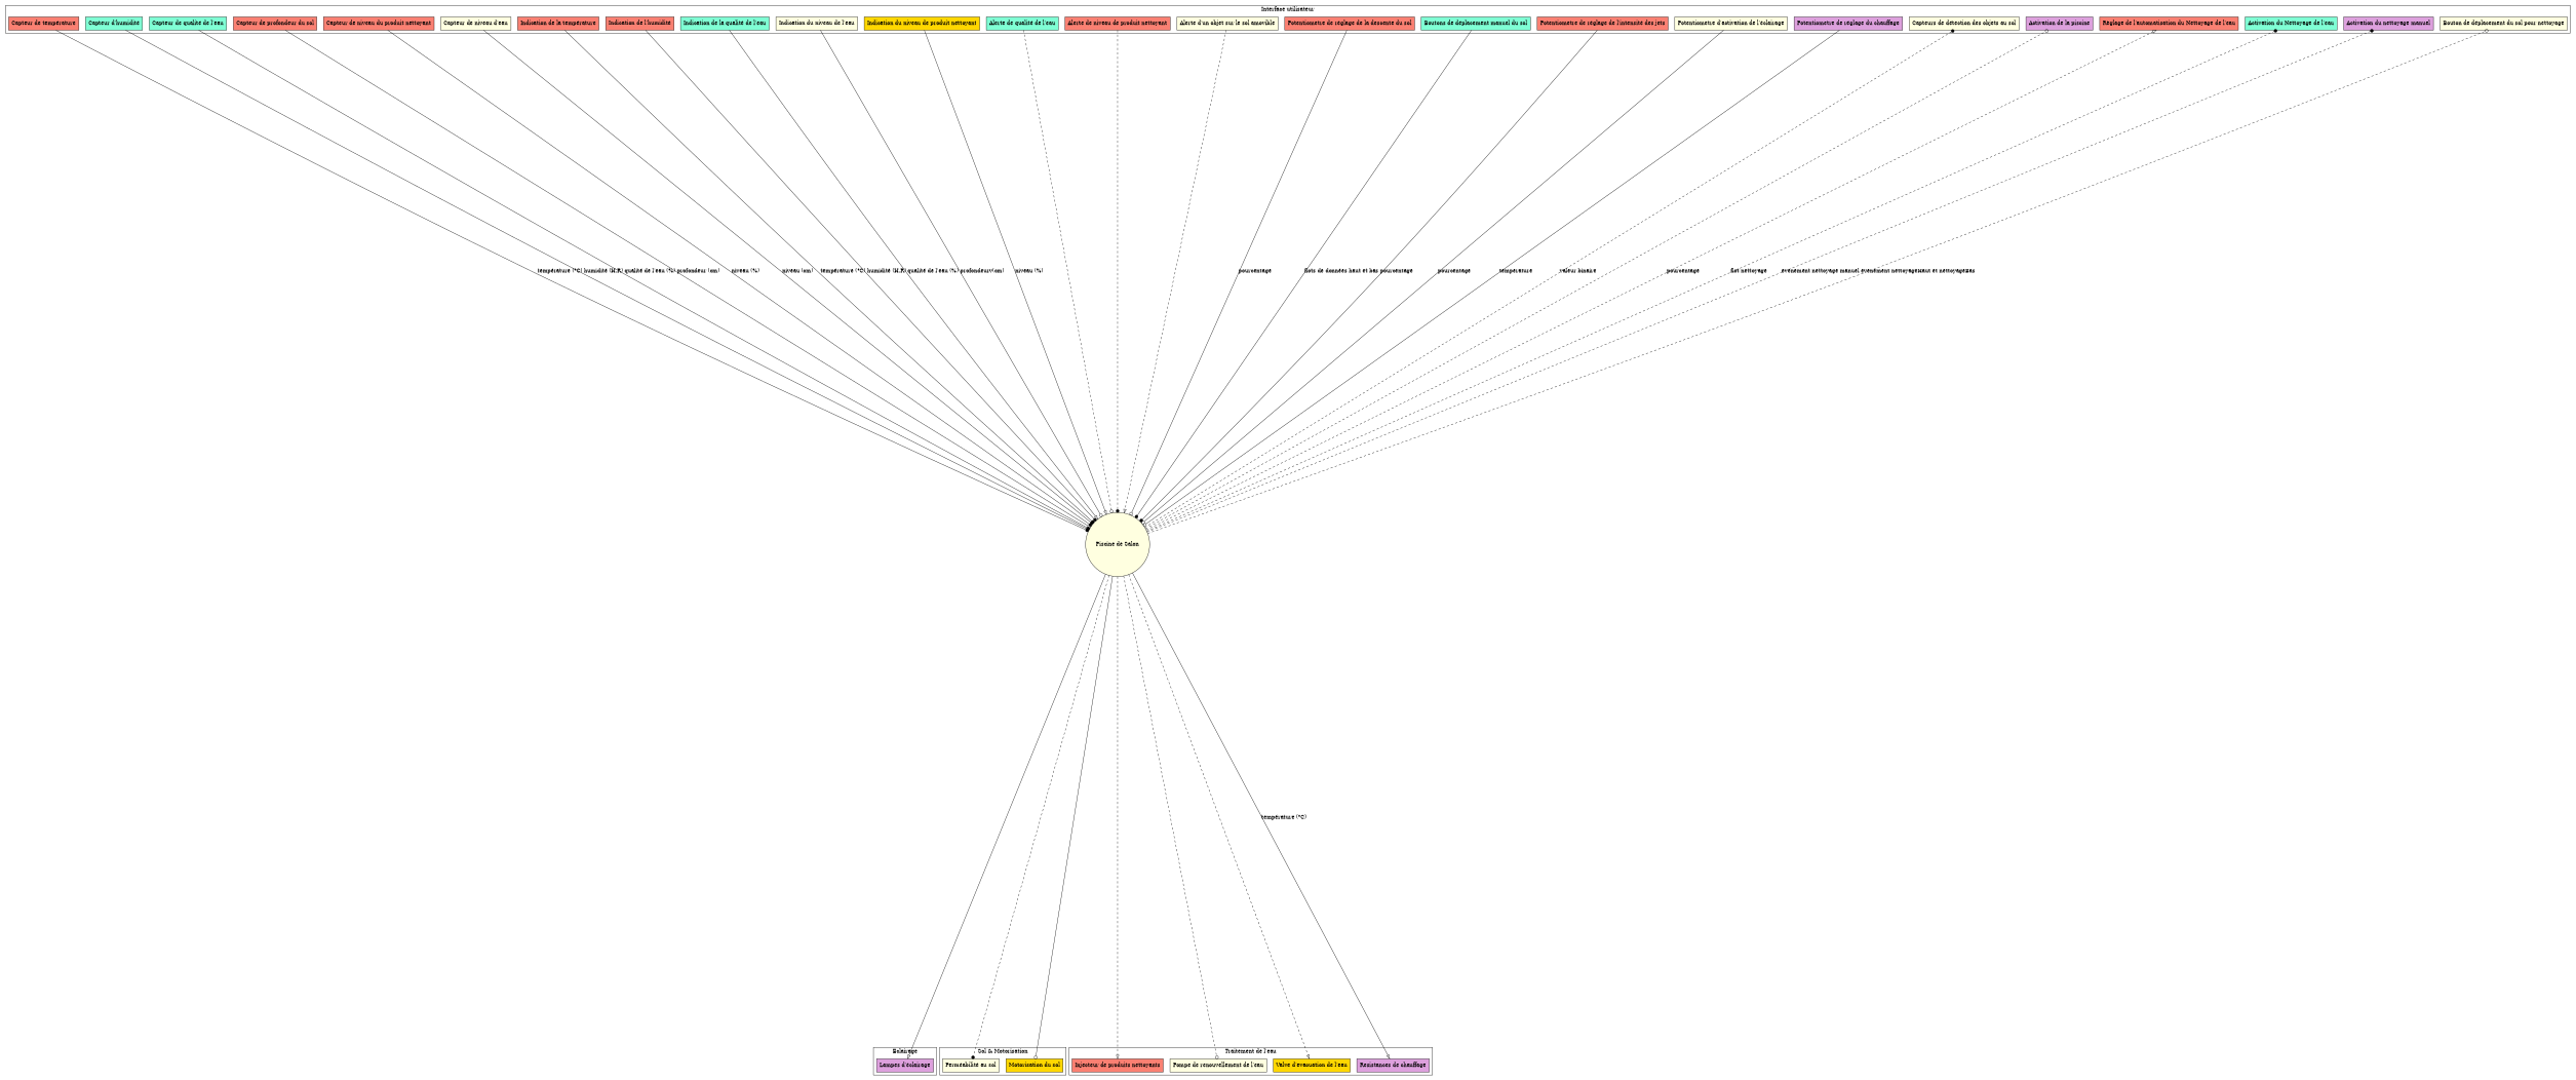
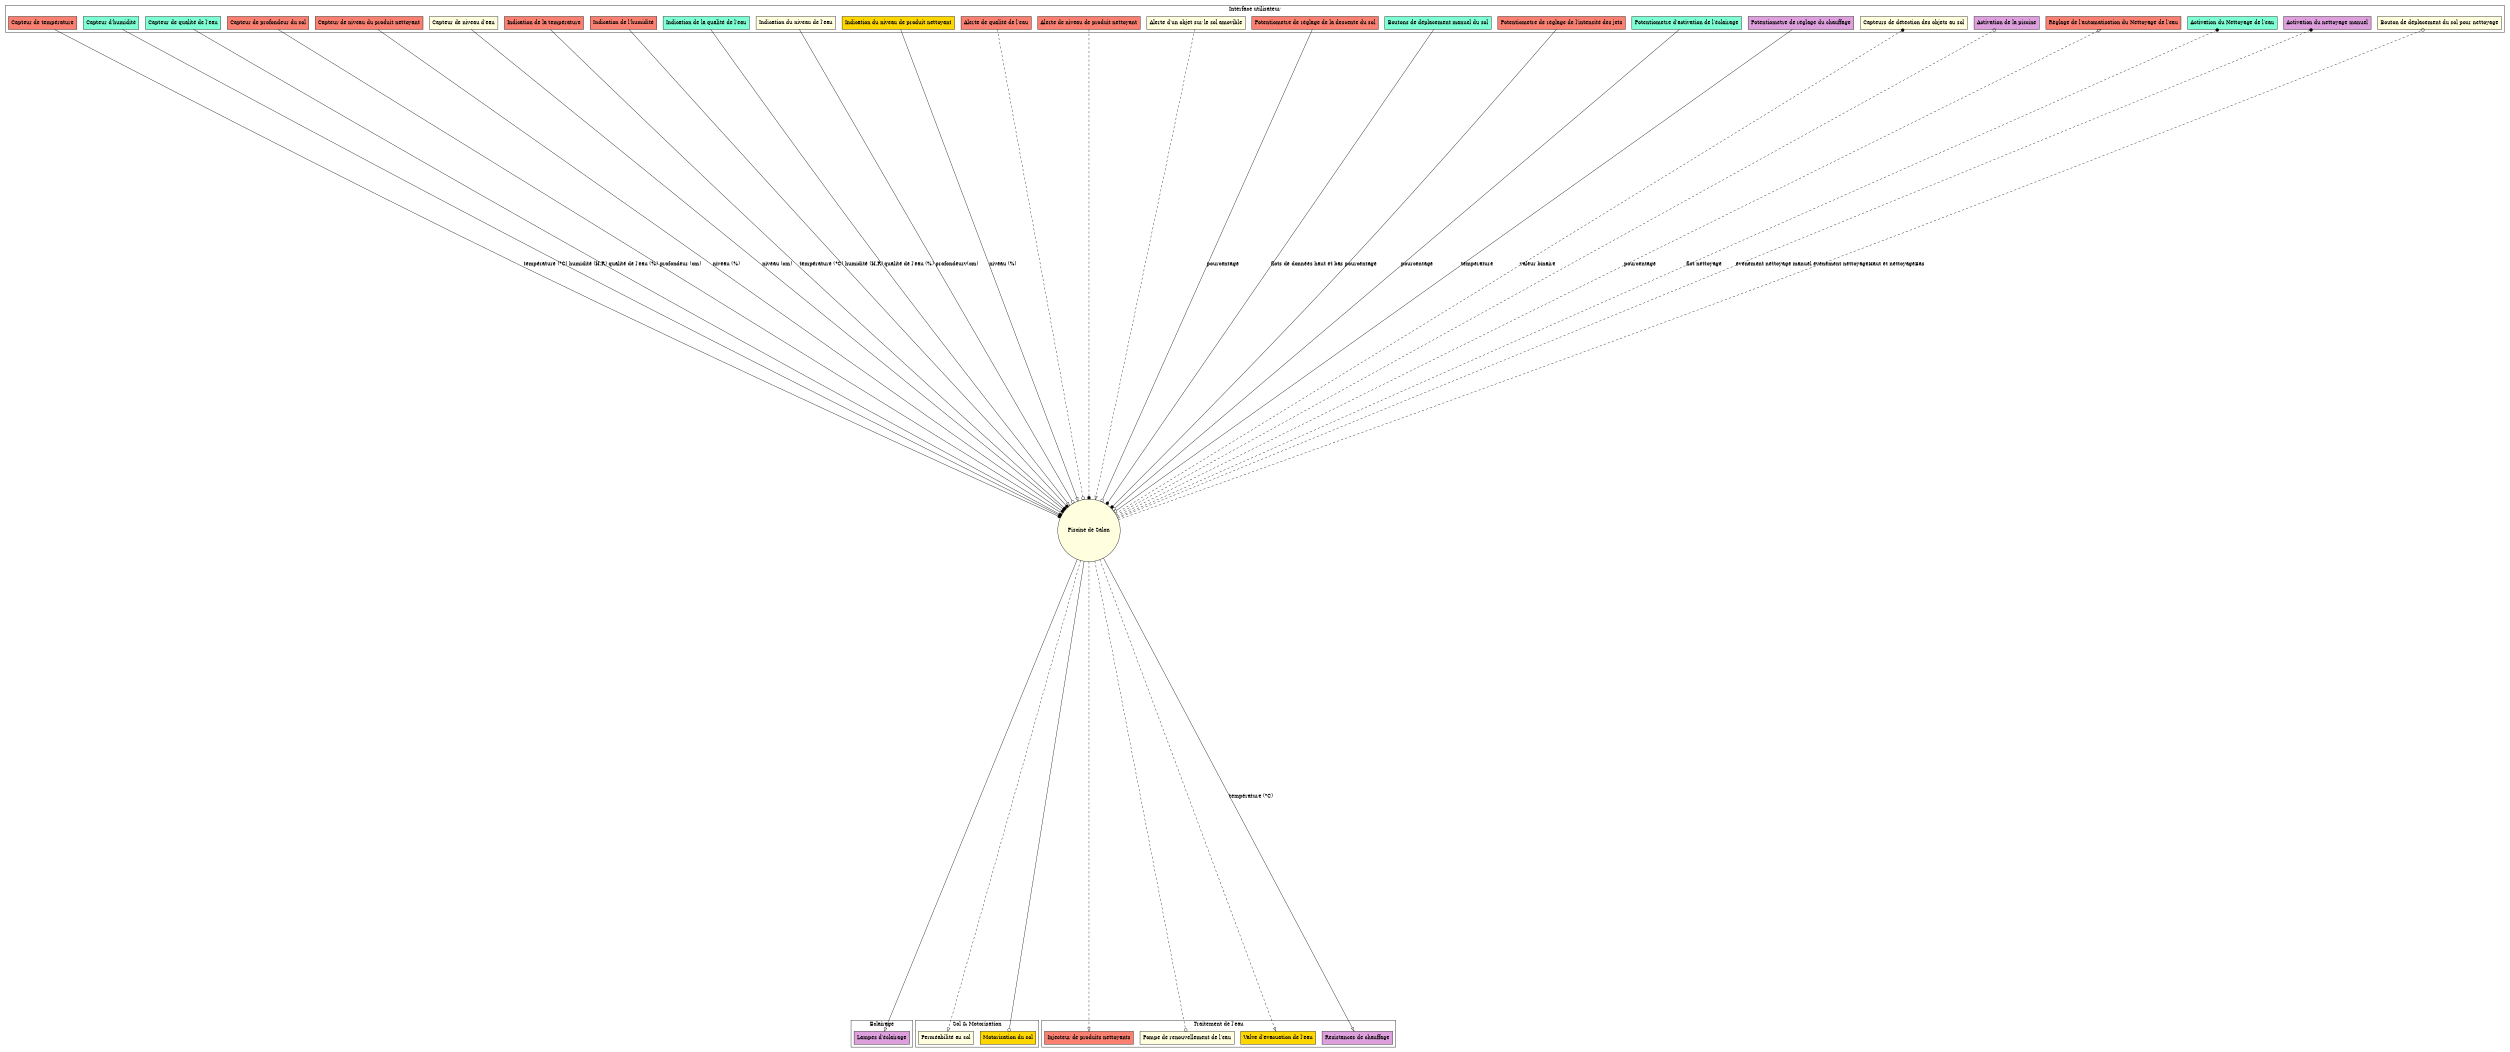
  digraph {
    ranksep=18
    node [fillcolor=salmon shape=rect style=filled]
    edge [arrowhead=dot]
    n1 [label="Capteur de température"]
    n2 [fillcolor=aquamarine label="Capteur d'humidité"]
    n3 [fillcolor=aquamarine label="Capteur de qualité de l'eau"]
    n4 [label="Capteur de profondeur du sol"]
    n5 [fillcolor=lightyellow label="Capteurs de détection des objets au sol"]
    n6 [label="Capteur de niveau du produit nettoyant"]
    n7 [fillcolor=lightyellow label="Capteur de niveau d'eau"]
    n8 [label="Indication de la température"]
    n9 [label="Indication de l'humidité"]
    n10 [fillcolor=aquamarine label="Indication de la qualité de l'eau"]
    n11 [fillcolor=lightyellow label="Indication du niveau de l'eau"]
    n12 [fillcolor=gold label="Indication du niveau de produit nettoyant"]
-   n13 [fillcolor=aquamarine label="Alerte de qualité de l'eau"]
+   n13 [label="Alerte de qualité de l'eau"]
    n14 [label="Alerte de niveau de produit nettoyant"]
    n15 [fillcolor=lightyellow label="Alerte d'un objet sur le sol amovible"]
    n16 [fillcolor=plum label="Activation de la piscine"]
    n17 [label="Potentiometre de réglage de la descente du sol"]
    n18 [fillcolor=aquamarine label="Boutons de déplacement manuel du sol"]
    n19 [label="Potentiometre de réglage de l'intensité des jets"]
-   n20 [fillcolor=lightyellow label="Potentiometre d'activation de l'éclairage"]
+   n20 [fillcolor=aquamarine label="Potentiometre d'activation de l'éclairage"]
    n21 [fillcolor=plum label="Potentiometre de réglage du chauffage"]
    n22 [label="Règlage de l'automatisation du Nettoyage de l'eau"]
    n23 [fillcolor=aquamarine label="Activation du Nettoyage de l'eau"]
    n24 [fillcolor=plum label="Activation du nettoyage manuel"]
    n25 [fillcolor=lightyellow label="Bouton de déplacement du sol pour nettoyage"]
    n26 [fillcolor=plum label="Lampes d'éclairage"]
    n27 [fillcolor=lightyellow label="Perméabilité au sol"]
    n28 [fillcolor=gold label="Motorisation du sol"]
    n29 [label="Injecteur de produits nettoyants"]
    n30 [fillcolor=lightyellow label="Pompe de renouvellement de l'eau"]
    n31 [fillcolor=gold label="Valve d'evacuation de l'eau"]
    n32 [fillcolor=plum label="Resistances de chauffage"]
    n33 [fillcolor=lightyellow label="Piscine de Salon" shape=circle]
    subgraph cluster_1 {
      label="Interface utilisateur"
      n1
      n2
      n3
      n4
      n5
      n6
      n7
      n8
      n9
      n10
      n11
      n12
      n13
      n14
      n15
      n16
      n17
      n18
      n19
      n20
      n21
      n22
      n23
      n24
      n25
    }
    subgraph cluster_2 {
      label=Eclairage
      n26
    }
    subgraph cluster_3 {
      label="Sol & Motorisation"
      n27
      n28
    }
    subgraph cluster_4 {
      label="Traitement de l'eau"
      n29
      n30
      n31
      n32
    }
    n1 -> n33 [label="température (°C)"]
    n2 -> n33 [label="humidité (H.R)"]
    n3 -> n33 [label="qualité de l'eau (%)"]
    n4 -> n33 [arrowhead=odot label="profondeur (cm)"]
    n6 -> n33 [label="niveau (%)"]
    n7 -> n33 [label="niveau (cm)"]
    n8 -> n33 [label="température (°C)"]
    n9 -> n33 [label="humidité (H.R)"]
    n10 -> n33 [arrowhead=onormal label="qualité de l'eau (%)"]
    n11 -> n33 [arrowhead=odot label="profondeurv(cm)"]
    n12 -> n33 [arrowhead=onormal label="niveau (%)"]
    n13 -> n33 [arrowhead=odot style=dashed]
    n14 -> n33 [style=dashed]
    n15 -> n33 [arrowhead=onormal style=dashed]
    n17 -> n33 [arrowhead=odot label=pourcentage]
    n18 -> n33 [label="flots de données haut et bas"]
    n19 -> n33 [label=pourcentage]
    n20 -> n33 [arrowhead=odot label=pourcentage]
    n21 -> n33 [arrowhead=odot label=temperature]
    n33 -> n5 [label="valeur binaire" style=dashed]
    n33 -> n16 [arrowhead=odot style=dashed]
    n33 -> n22 [arrowhead=onormal label=pourcentage style=dashed]
    n33 -> n23 [label="flot nettoyage" style=dashed]
    n33 -> n24 [label="evenement nettoyage manuel" style=dashed]
    n33 -> n25 [arrowhead=odot label="evenement nettoyageHaut et nettoyageBas" style=dashed]
    n33 -> n26 [arrowhead=onormal]
-   n33 -> n27 [style=dashed]
+   n33 -> n27 [arrowhead=onormal style=dashed]
    n33 -> n28 [arrowhead=odot]
    n33 -> n29 [arrowhead=onormal style=dashed]
    n33 -> n30 [arrowhead=odot style=dashed]
    n33 -> n31 [arrowhead=onormal style=dashed]
    n33 -> n32 [arrowhead=onormal label="température (°C)"]
  }
